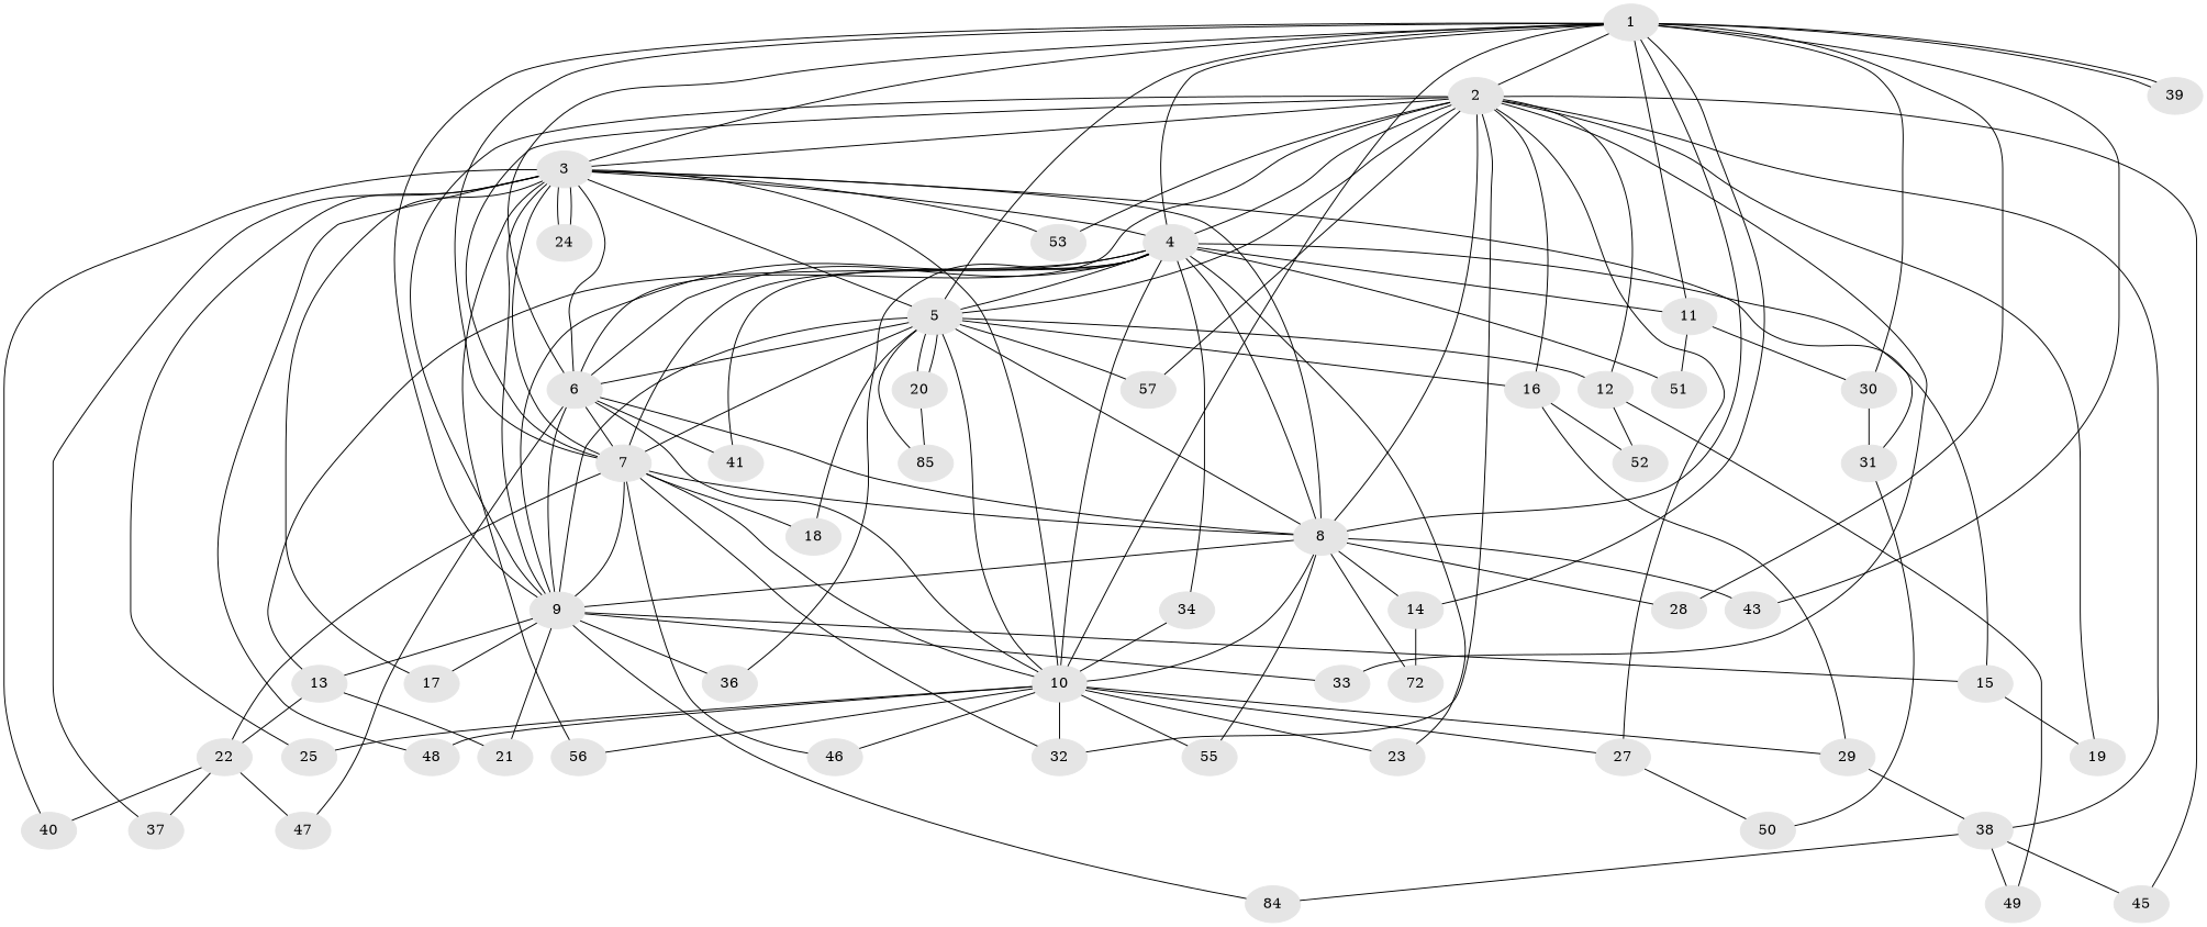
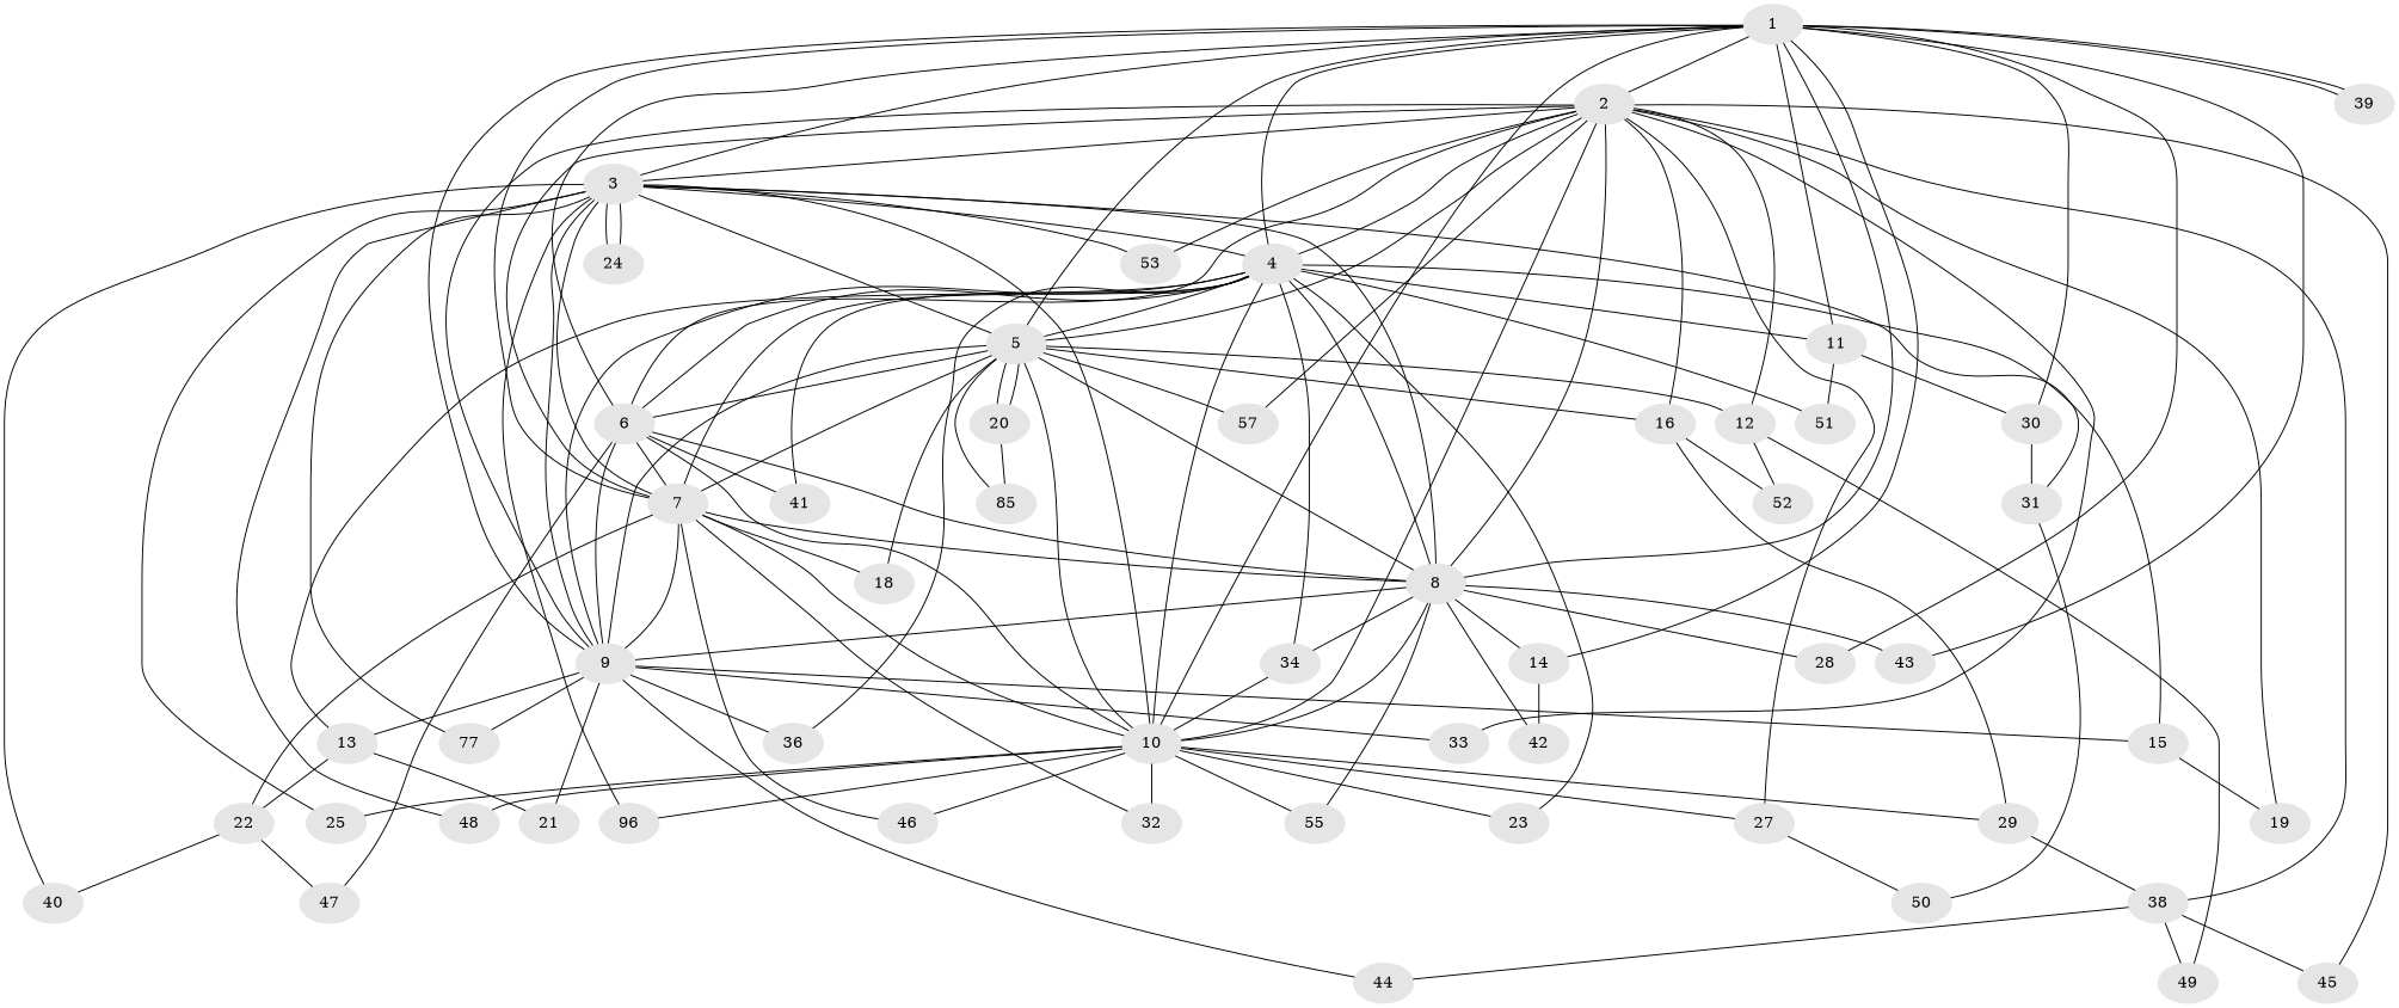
  graph {
    node [color=gray90 style=filled]
    1
    2
    3
    4
    5
    6
    7
    8
    9
    10
    11
    14
    28
    30
    39
    43
    12
    16
    19
    27
    33
    38
    45
    53
    57
-   17
+   17 [label=77]
    24
    25
    31
-   37
    40
    48
-   56
+   56 [label=96]
    13
    15
    23
    34
    36
    41
    51
    18
    20
    n43 [label=85]
    47
    22
    32
    46
-   42 [label=72]
+   42
    55
    21
-   44 [label=84]
+   44
    29
    49
    52
    50
    1 -- 2
    1 -- 3
    1 -- 4
    1 -- 5
    1 -- 6
    1 -- 7
    1 -- 8
    1 -- 9
    1 -- 10
    1 -- 11
    1 -- 14
    1 -- 28
    1 -- 30
    1 -- 39
    1 -- 39
    1 -- 43
    2 -- 3
    2 -- 4
    2 -- 5
    2 -- 6
    2 -- 7
    2 -- 8
    2 -- 9
-   2 -- 32
+   2 -- 10
    2 -- 12
    2 -- 16
    2 -- 19
    2 -- 27
    2 -- 33
    2 -- 38
    2 -- 45
    2 -- 53
    2 -- 57
    3 -- 4
    3 -- 5
-   3 -- 6
    3 -- 7
    3 -- 8
    3 -- 9
    3 -- 10
    3 -- 53
    3 -- 17
    3 -- 24
    3 -- 24
    3 -- 25
    3 -- 31
-   3 -- 37
    3 -- 40
    3 -- 48
    3 -- 56
    4 -- 5
    4 -- 6
    4 -- 7
    4 -- 8
    4 -- 9
    4 -- 10
    4 -- 11
    4 -- 13
    4 -- 15
    4 -- 23
    4 -- 34
    4 -- 36
    4 -- 41
    4 -- 51
    5 -- 6
    5 -- 7
    5 -- 8
    5 -- 9
    5 -- 10
    5 -- 12
    5 -- 16
    5 -- 57
    5 -- 18
    5 -- 20
    5 -- 20
    5 -- n43
    6 -- 7
    6 -- 8
    6 -- 9
    6 -- 10
    6 -- 41
    6 -- 47
    7 -- 8
    7 -- 9
    7 -- 10
    7 -- 18
    7 -- 22
    7 -- 32
    7 -- 46
    8 -- 9
    8 -- 10
    8 -- 14
    8 -- 28
    8 -- 43
+   8 -- 34
    8 -- 42
    8 -- 55
    9 -- 33
    9 -- 17
    9 -- 13
    9 -- 15
    9 -- 36
    9 -- 21
    9 -- 44
    10 -- 27
    10 -- 25
    10 -- 48
    10 -- 56
    10 -- 23
    10 -- 32
    10 -- 46
    10 -- 55
    10 -- 29
    11 -- 30
    11 -- 51
    14 -- 42
    30 -- 31
    12 -- 49
    12 -- 52
    16 -- 29
    16 -- 52
    27 -- 50
    38 -- 45
    38 -- 44
    38 -- 49
    31 -- 50
    13 -- 22
    13 -- 21
    15 -- 19
    34 -- 10
    20 -- n43
-   22 -- 37
    22 -- 40
    22 -- 47
    29 -- 38
  }
